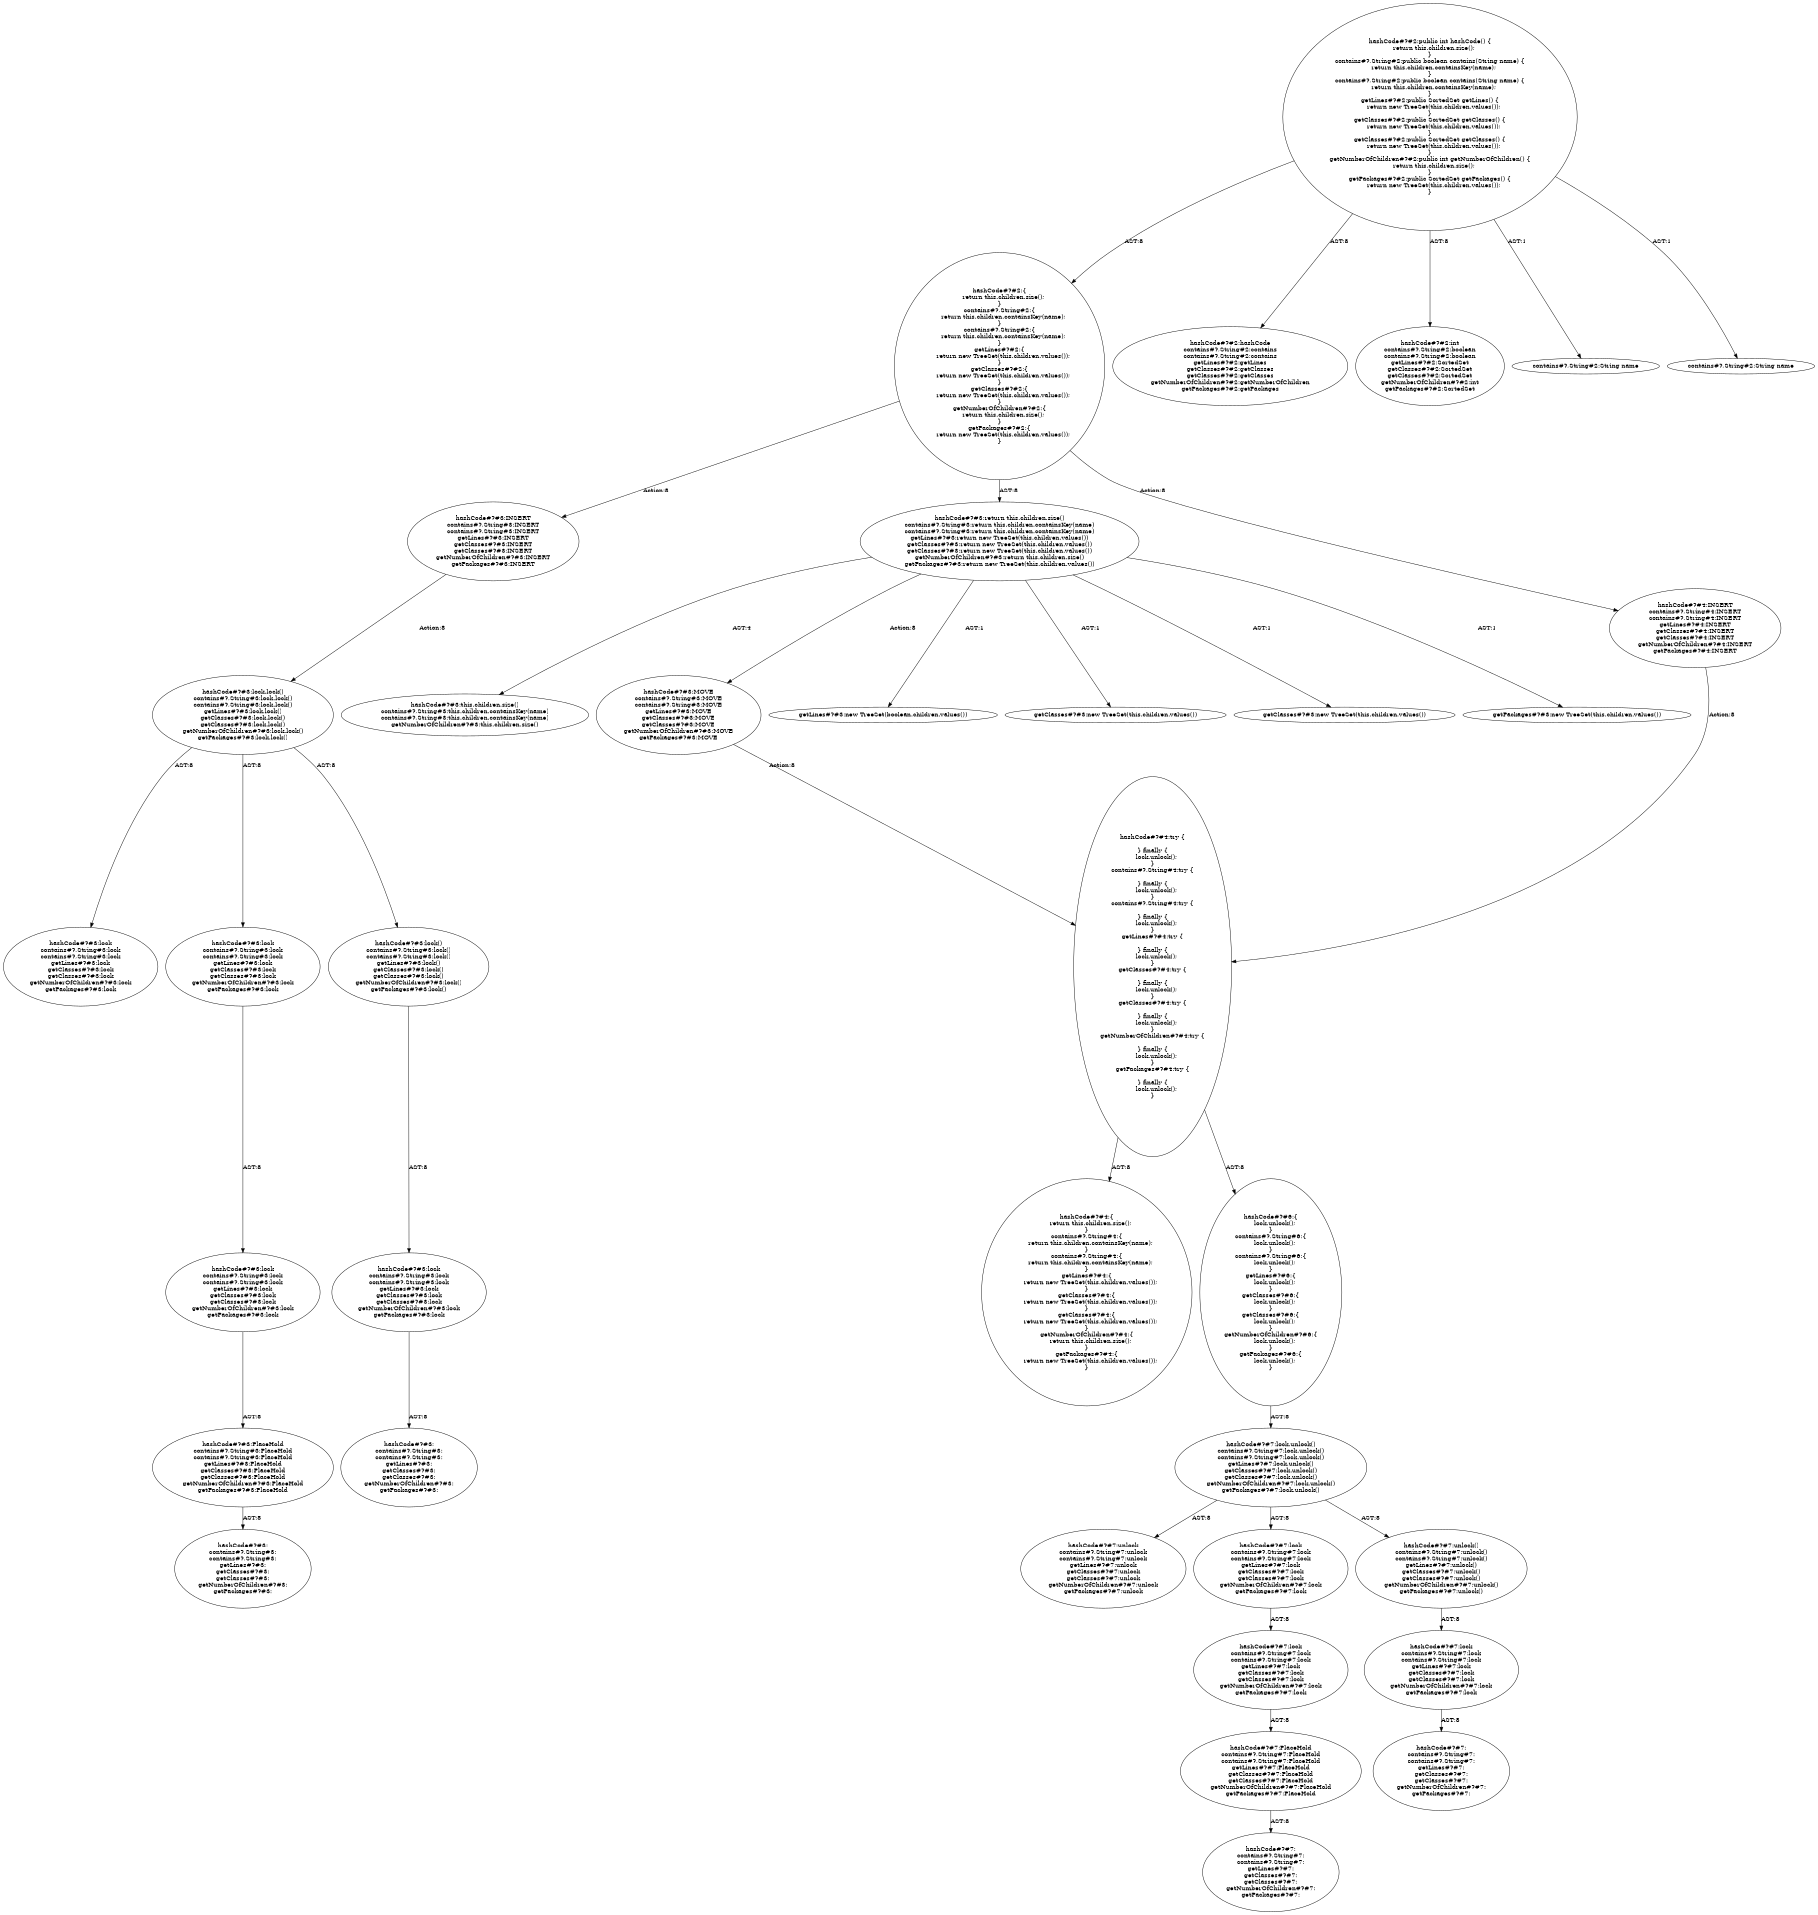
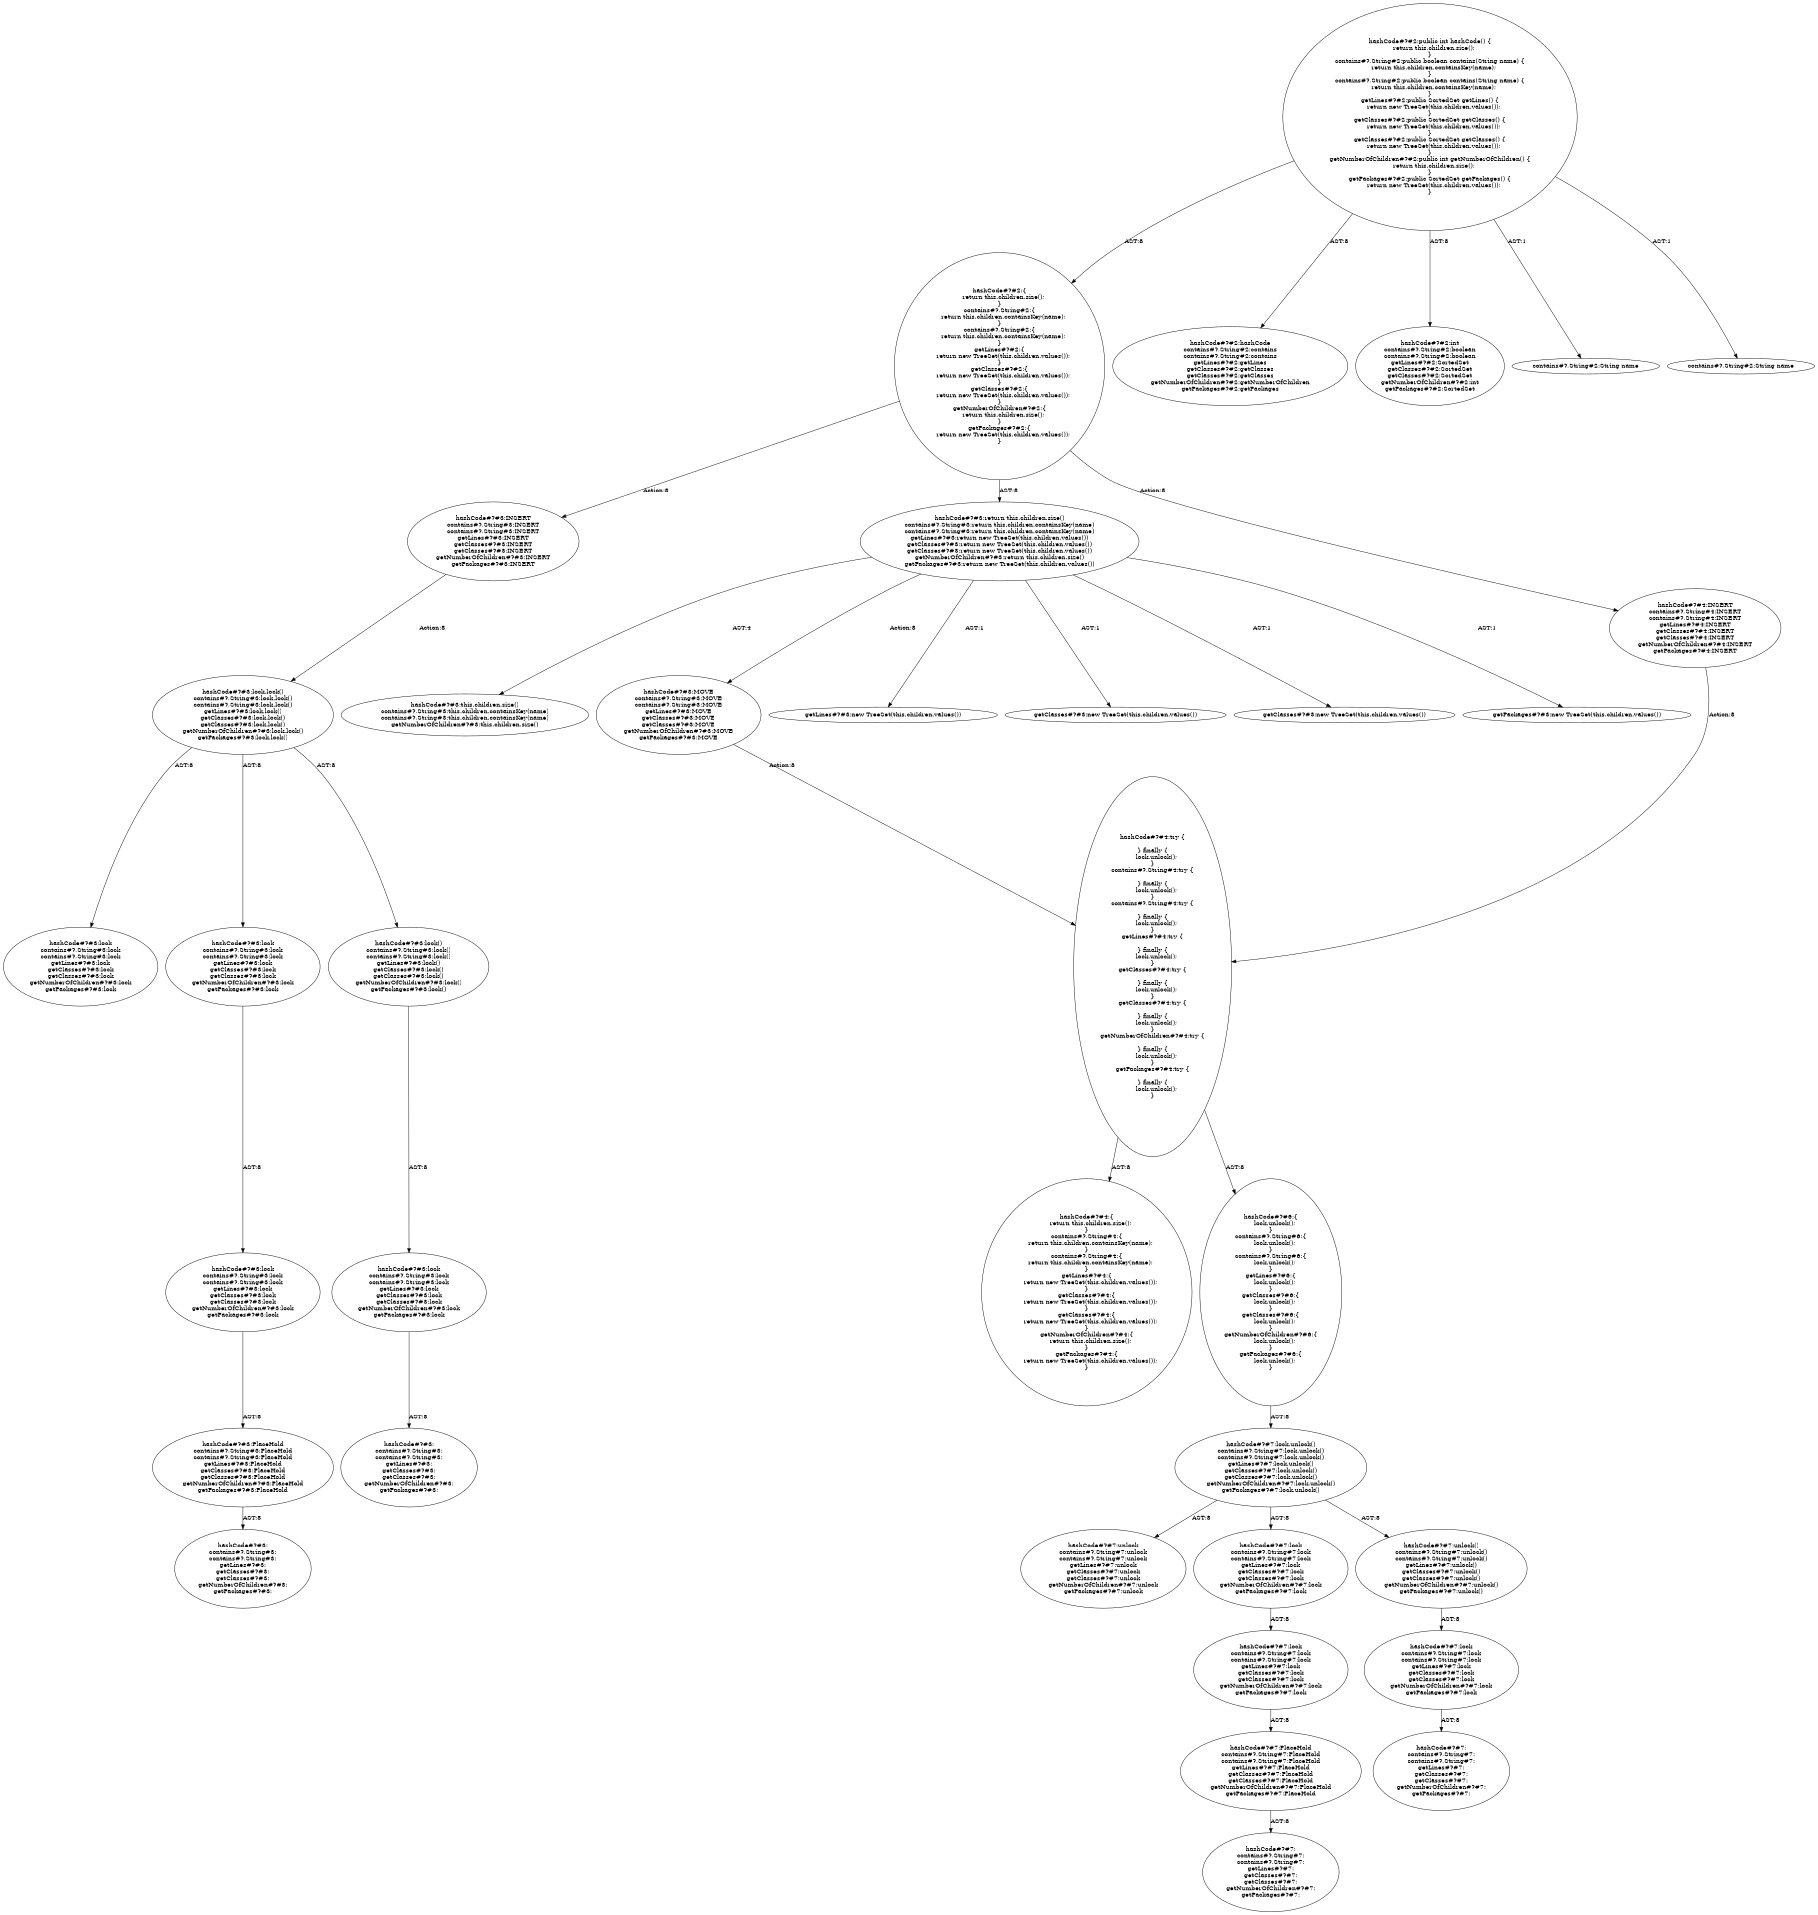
  digraph {
    node [shape=ellipse]
    n1 [label="hashCode#?#3:INSERT\ncontains#?,String#3:INSERT\ncontains#?,String#3:INSERT\ngetLines#?#3:INSERT\ngetClasses#?#3:INSERT\ngetClasses#?#3:INSERT\ngetNumberOfChildren#?#3:INSERT\ngetPackages#?#3:INSERT"]
    n2 [label="hashCode#?#3:lock.lock()\ncontains#?,String#3:lock.lock()\ncontains#?,String#3:lock.lock()\ngetLines#?#3:lock.lock()\ngetClasses#?#3:lock.lock()\ngetClasses#?#3:lock.lock()\ngetNumberOfChildren#?#3:lock.lock()\ngetPackages#?#3:lock.lock()"]
    n3 [label="hashCode#?#2:\{\n    return this.children.size();\n\}\ncontains#?,String#2:\{\n    return this.children.containsKey(name);\n\}\ncontains#?,String#2:\{\n    return this.children.containsKey(name);\n\}\ngetLines#?#2:\{\n    return new TreeSet(this.children.values());\n\}\ngetClasses#?#2:\{\n    return new TreeSet(this.children.values());\n\}\ngetClasses#?#2:\{\n    return new TreeSet(this.children.values());\n\}\ngetNumberOfChildren#?#2:\{\n    return this.children.size();\n\}\ngetPackages#?#2:\{\n    return new TreeSet(this.children.values());\n\}"]
    n4 [label="hashCode#?#3:return this.children.size()\ncontains#?,String#3:return this.children.containsKey(name)\ncontains#?,String#3:return this.children.containsKey(name)\ngetLines#?#3:return new TreeSet(this.children.values())\ngetClasses#?#3:return new TreeSet(this.children.values())\ngetClasses#?#3:return new TreeSet(this.children.values())\ngetNumberOfChildren#?#3:return this.children.size()\ngetPackages#?#3:return new TreeSet(this.children.values())"]
    n5 [label="hashCode#?#4:INSERT\ncontains#?,String#4:INSERT\ncontains#?,String#4:INSERT\ngetLines#?#4:INSERT\ngetClasses#?#4:INSERT\ngetClasses#?#4:INSERT\ngetNumberOfChildren#?#4:INSERT\ngetPackages#?#4:INSERT"]
    n6 [label="hashCode#?#2:public int hashCode() \{\n    return this.children.size();\n\}\ncontains#?,String#2:public boolean contains(String name) \{\n    return this.children.containsKey(name);\n\}\ncontains#?,String#2:public boolean contains(String name) \{\n    return this.children.containsKey(name);\n\}\ngetLines#?#2:public SortedSet getLines() \{\n    return new TreeSet(this.children.values());\n\}\ngetClasses#?#2:public SortedSet getClasses() \{\n    return new TreeSet(this.children.values());\n\}\ngetClasses#?#2:public SortedSet getClasses() \{\n    return new TreeSet(this.children.values());\n\}\ngetNumberOfChildren#?#2:public int getNumberOfChildren() \{\n    return this.children.size();\n\}\ngetPackages#?#2:public SortedSet getPackages() \{\n    return new TreeSet(this.children.values());\n\}"]
    n7 [label="hashCode#?#2:hashCode\ncontains#?,String#2:contains\ncontains#?,String#2:contains\ngetLines#?#2:getLines\ngetClasses#?#2:getClasses\ngetClasses#?#2:getClasses\ngetNumberOfChildren#?#2:getNumberOfChildren\ngetPackages#?#2:getPackages"]
    n8 [label="hashCode#?#2:int\ncontains#?,String#2:boolean\ncontains#?,String#2:boolean\ngetLines#?#2:SortedSet\ngetClasses#?#2:SortedSet\ngetClasses#?#2:SortedSet\ngetNumberOfChildren#?#2:int\ngetPackages#?#2:SortedSet"]
    n9 [label="contains#?,String#2:String name"]
    n10 [label="contains#?,String#2:String name"]
    n11 [label="hashCode#?#3:this.children.size()\ncontains#?,String#3:this.children.containsKey(name)\ncontains#?,String#3:this.children.containsKey(name)\ngetNumberOfChildren#?#3:this.children.size()"]
    n12 [label="hashCode#?#3:MOVE\ncontains#?,String#3:MOVE\ncontains#?,String#3:MOVE\ngetLines#?#3:MOVE\ngetClasses#?#3:MOVE\ngetClasses#?#3:MOVE\ngetNumberOfChildren#?#3:MOVE\ngetPackages#?#3:MOVE"]
-   n13 [label="getLines#?#3:new TreeSet(boolean.children.values())"]
+   n13 [label="getLines#?#3:new TreeSet(this.children.values())"]
    n14 [label="getClasses#?#3:new TreeSet(this.children.values())"]
    n15 [label="getClasses#?#3:new TreeSet(this.children.values())"]
    n16 [label="getPackages#?#3:new TreeSet(this.children.values())"]
    n17 [label="hashCode#?#4:try \{\n\n\} finally \{\n    lock.unlock();\n\}\ncontains#?,String#4:try \{\n\n\} finally \{\n    lock.unlock();\n\}\ncontains#?,String#4:try \{\n\n\} finally \{\n    lock.unlock();\n\}\ngetLines#?#4:try \{\n\n\} finally \{\n    lock.unlock();\n\}\ngetClasses#?#4:try \{\n\n\} finally \{\n    lock.unlock();\n\}\ngetClasses#?#4:try \{\n\n\} finally \{\n    lock.unlock();\n\}\ngetNumberOfChildren#?#4:try \{\n\n\} finally \{\n    lock.unlock();\n\}\ngetPackages#?#4:try \{\n\n\} finally \{\n    lock.unlock();\n\}"]
    n18 [label="hashCode#?#4:\{\n    return this.children.size();\n\}\ncontains#?,String#4:\{\n    return this.children.containsKey(name);\n\}\ncontains#?,String#4:\{\n    return this.children.containsKey(name);\n\}\ngetLines#?#4:\{\n    return new TreeSet(this.children.values());\n\}\ngetClasses#?#4:\{\n    return new TreeSet(this.children.values());\n\}\ngetClasses#?#4:\{\n    return new TreeSet(this.children.values());\n\}\ngetNumberOfChildren#?#4:\{\n    return this.children.size();\n\}\ngetPackages#?#4:\{\n    return new TreeSet(this.children.values());\n\}"]
    n19 [label="hashCode#?#6:\{\n    lock.unlock();\n\}\ncontains#?,String#6:\{\n    lock.unlock();\n\}\ncontains#?,String#6:\{\n    lock.unlock();\n\}\ngetLines#?#6:\{\n    lock.unlock();\n\}\ngetClasses#?#6:\{\n    lock.unlock();\n\}\ngetClasses#?#6:\{\n    lock.unlock();\n\}\ngetNumberOfChildren#?#6:\{\n    lock.unlock();\n\}\ngetPackages#?#6:\{\n    lock.unlock();\n\}"]
    n20 [label="hashCode#?#7:lock.unlock()\ncontains#?,String#7:lock.unlock()\ncontains#?,String#7:lock.unlock()\ngetLines#?#7:lock.unlock()\ngetClasses#?#7:lock.unlock()\ngetClasses#?#7:lock.unlock()\ngetNumberOfChildren#?#7:lock.unlock()\ngetPackages#?#7:lock.unlock()"]
    n21 [label="hashCode#?#7:unlock\ncontains#?,String#7:unlock\ncontains#?,String#7:unlock\ngetLines#?#7:unlock\ngetClasses#?#7:unlock\ngetClasses#?#7:unlock\ngetNumberOfChildren#?#7:unlock\ngetPackages#?#7:unlock"]
    n22 [label="hashCode#?#7:lock\ncontains#?,String#7:lock\ncontains#?,String#7:lock\ngetLines#?#7:lock\ngetClasses#?#7:lock\ngetClasses#?#7:lock\ngetNumberOfChildren#?#7:lock\ngetPackages#?#7:lock"]
    n23 [label="hashCode#?#7:unlock()\ncontains#?,String#7:unlock()\ncontains#?,String#7:unlock()\ngetLines#?#7:unlock()\ngetClasses#?#7:unlock()\ngetClasses#?#7:unlock()\ngetNumberOfChildren#?#7:unlock()\ngetPackages#?#7:unlock()"]
    n24 [label="hashCode#?#7:lock\ncontains#?,String#7:lock\ncontains#?,String#7:lock\ngetLines#?#7:lock\ngetClasses#?#7:lock\ngetClasses#?#7:lock\ngetNumberOfChildren#?#7:lock\ngetPackages#?#7:lock"]
    n25 [label="hashCode#?#7:PlaceHold\ncontains#?,String#7:PlaceHold\ncontains#?,String#7:PlaceHold\ngetLines#?#7:PlaceHold\ngetClasses#?#7:PlaceHold\ngetClasses#?#7:PlaceHold\ngetNumberOfChildren#?#7:PlaceHold\ngetPackages#?#7:PlaceHold"]
    n26 [label="hashCode#?#7:\ncontains#?,String#7:\ncontains#?,String#7:\ngetLines#?#7:\ngetClasses#?#7:\ngetClasses#?#7:\ngetNumberOfChildren#?#7:\ngetPackages#?#7:"]
    n27 [label="hashCode#?#7:lock\ncontains#?,String#7:lock\ncontains#?,String#7:lock\ngetLines#?#7:lock\ngetClasses#?#7:lock\ngetClasses#?#7:lock\ngetNumberOfChildren#?#7:lock\ngetPackages#?#7:lock"]
    n28 [label="hashCode#?#7:\ncontains#?,String#7:\ncontains#?,String#7:\ngetLines#?#7:\ngetClasses#?#7:\ngetClasses#?#7:\ngetNumberOfChildren#?#7:\ngetPackages#?#7:"]
    n29 [label="hashCode#?#3:lock\ncontains#?,String#3:lock\ncontains#?,String#3:lock\ngetLines#?#3:lock\ngetClasses#?#3:lock\ngetClasses#?#3:lock\ngetNumberOfChildren#?#3:lock\ngetPackages#?#3:lock"]
    n30 [label="hashCode#?#3:lock\ncontains#?,String#3:lock\ncontains#?,String#3:lock\ngetLines#?#3:lock\ngetClasses#?#3:lock\ngetClasses#?#3:lock\ngetNumberOfChildren#?#3:lock\ngetPackages#?#3:lock"]
    n31 [label="hashCode#?#3:lock()\ncontains#?,String#3:lock()\ncontains#?,String#3:lock()\ngetLines#?#3:lock()\ngetClasses#?#3:lock()\ngetClasses#?#3:lock()\ngetNumberOfChildren#?#3:lock()\ngetPackages#?#3:lock()"]
    n32 [label="hashCode#?#3:lock\ncontains#?,String#3:lock\ncontains#?,String#3:lock\ngetLines#?#3:lock\ngetClasses#?#3:lock\ngetClasses#?#3:lock\ngetNumberOfChildren#?#3:lock\ngetPackages#?#3:lock"]
    n33 [label="hashCode#?#3:PlaceHold\ncontains#?,String#3:PlaceHold\ncontains#?,String#3:PlaceHold\ngetLines#?#3:PlaceHold\ngetClasses#?#3:PlaceHold\ngetClasses#?#3:PlaceHold\ngetNumberOfChildren#?#3:PlaceHold\ngetPackages#?#3:PlaceHold"]
    n34 [label="hashCode#?#3:\ncontains#?,String#3:\ncontains#?,String#3:\ngetLines#?#3:\ngetClasses#?#3:\ngetClasses#?#3:\ngetNumberOfChildren#?#3:\ngetPackages#?#3:"]
    n35 [label="hashCode#?#3:lock\ncontains#?,String#3:lock\ncontains#?,String#3:lock\ngetLines#?#3:lock\ngetClasses#?#3:lock\ngetClasses#?#3:lock\ngetNumberOfChildren#?#3:lock\ngetPackages#?#3:lock"]
    n36 [label="hashCode#?#3:\ncontains#?,String#3:\ncontains#?,String#3:\ngetLines#?#3:\ngetClasses#?#3:\ngetClasses#?#3:\ngetNumberOfChildren#?#3:\ngetPackages#?#3:"]
    n1 -> n2 [label="Action:8"]
    n2 -> n29 [label="AST:8"]
    n2 -> n30 [label="AST:8"]
    n2 -> n31 [label="AST:8"]
    n3 -> n1 [label="Action:8"]
    n3 -> n4 [label="AST:8"]
    n3 -> n5 [label="Action:8"]
    n4 -> n11 [label="AST:4"]
    n4 -> n12 [label="Action:8"]
    n4 -> n13 [label="AST:1"]
    n4 -> n14 [label="AST:1"]
    n4 -> n15 [label="AST:1"]
    n4 -> n16 [label="AST:1"]
    n5 -> n17 [label="Action:8"]
    n6 -> n3 [label="AST:8"]
    n6 -> n7 [label="AST:8"]
    n6 -> n8 [label="AST:8"]
    n6 -> n9 [label="AST:1"]
    n6 -> n10 [label="AST:1"]
    n12 -> n17 [label="Action:8"]
    n17 -> n18 [label="AST:8"]
    n17 -> n19 [label="AST:8"]
    n19 -> n20 [label="AST:8"]
    n20 -> n21 [label="AST:8"]
    n20 -> n22 [label="AST:8"]
    n20 -> n23 [label="AST:8"]
    n22 -> n24 [label="AST:8"]
    n23 -> n27 [label="AST:8"]
    n24 -> n25 [label="AST:8"]
    n25 -> n26 [label="AST:8"]
    n27 -> n28 [label="AST:8"]
    n30 -> n32 [label="AST:8"]
    n31 -> n35 [label="AST:8"]
    n32 -> n33 [label="AST:8"]
    n33 -> n34 [label="AST:8"]
    n35 -> n36 [label="AST:8"]
  }
